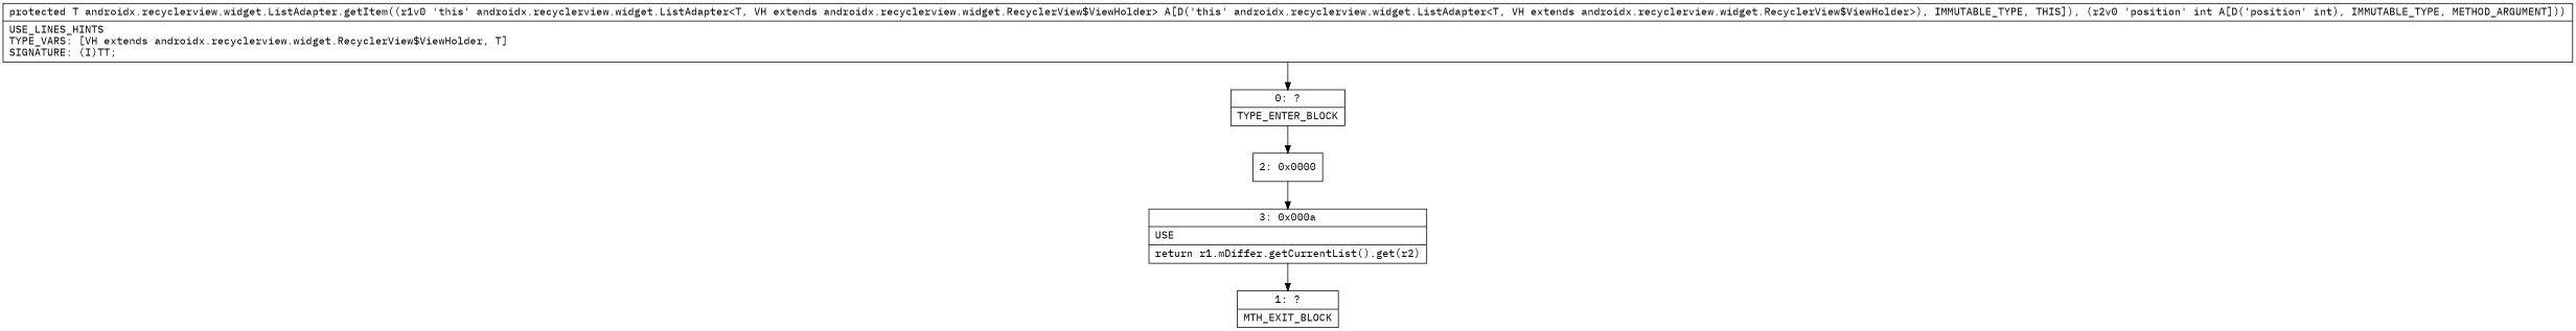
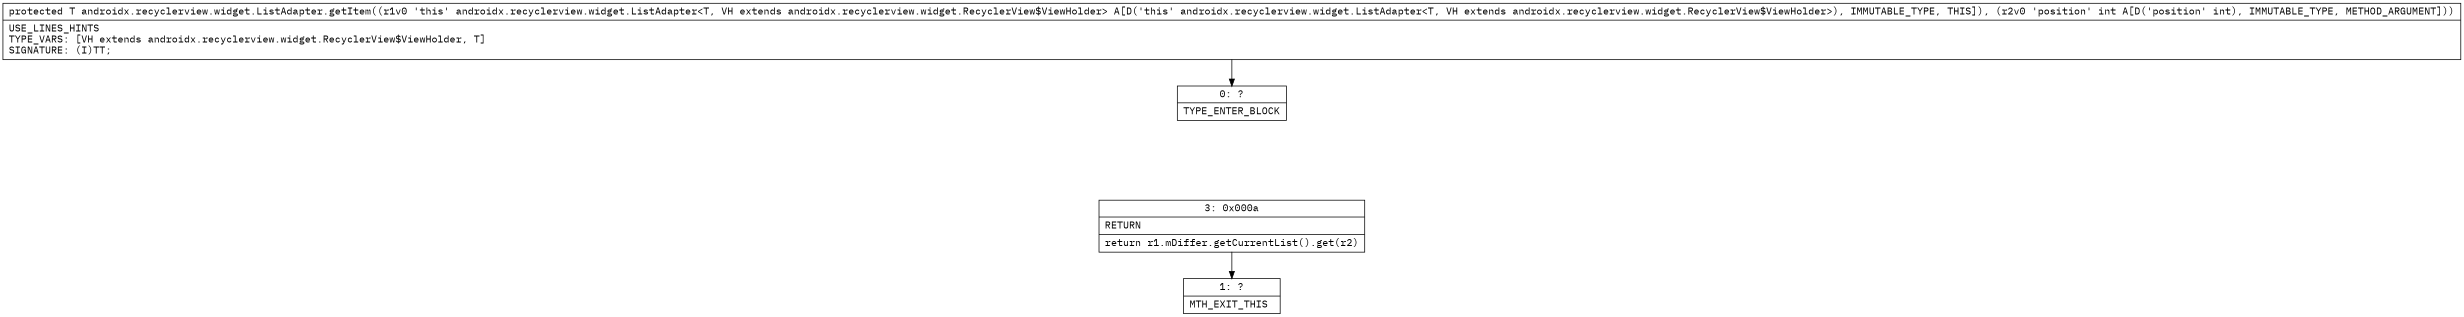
  digraph {
    fontname="IBM Plex Mono"
    node [fontname="IBM Plex Mono" shape=record]
    edge [fontname="IBM Plex Mono"]
    n1 [label="{0\:\ ?|TYPE_ENTER_BLOCK\l}"]
-   n2 [label="{2\:\ 0x0000}"]
-   n3 [label="{3\:\ 0x000a|USE\l|return r1.mDiffer.getCurrentList().get(r2)\l}"]
-   n4 [label="{1\:\ ?|MTH_EXIT_BLOCK\l}"]
+   n3 [label="{3\:\ 0x000a|RETURN\l|return r1.mDiffer.getCurrentList().get(r2)\l}"]
+   n4 [label="{1\:\ ?|MTH_EXIT_THIS\l}"]
    n5 [label="{protected T androidx.recyclerview.widget.ListAdapter.getItem((r1v0 'this' androidx.recyclerview.widget.ListAdapter\<T, VH extends androidx.recyclerview.widget.RecyclerView$ViewHolder\> A[D('this' androidx.recyclerview.widget.ListAdapter\<T, VH extends androidx.recyclerview.widget.RecyclerView$ViewHolder\>), IMMUTABLE_TYPE, THIS]), (r2v0 'position' int A[D('position' int), IMMUTABLE_TYPE, METHOD_ARGUMENT]))  | USE_LINES_HINTS\lTYPE_VARS: [VH extends androidx.recyclerview.widget.RecyclerView$ViewHolder, T]\lSIGNATURE: (I)TT;\l}"]
-   n1 -> n2
-   n2 -> n3
    n3 -> n4
    n5 -> n1
  }
